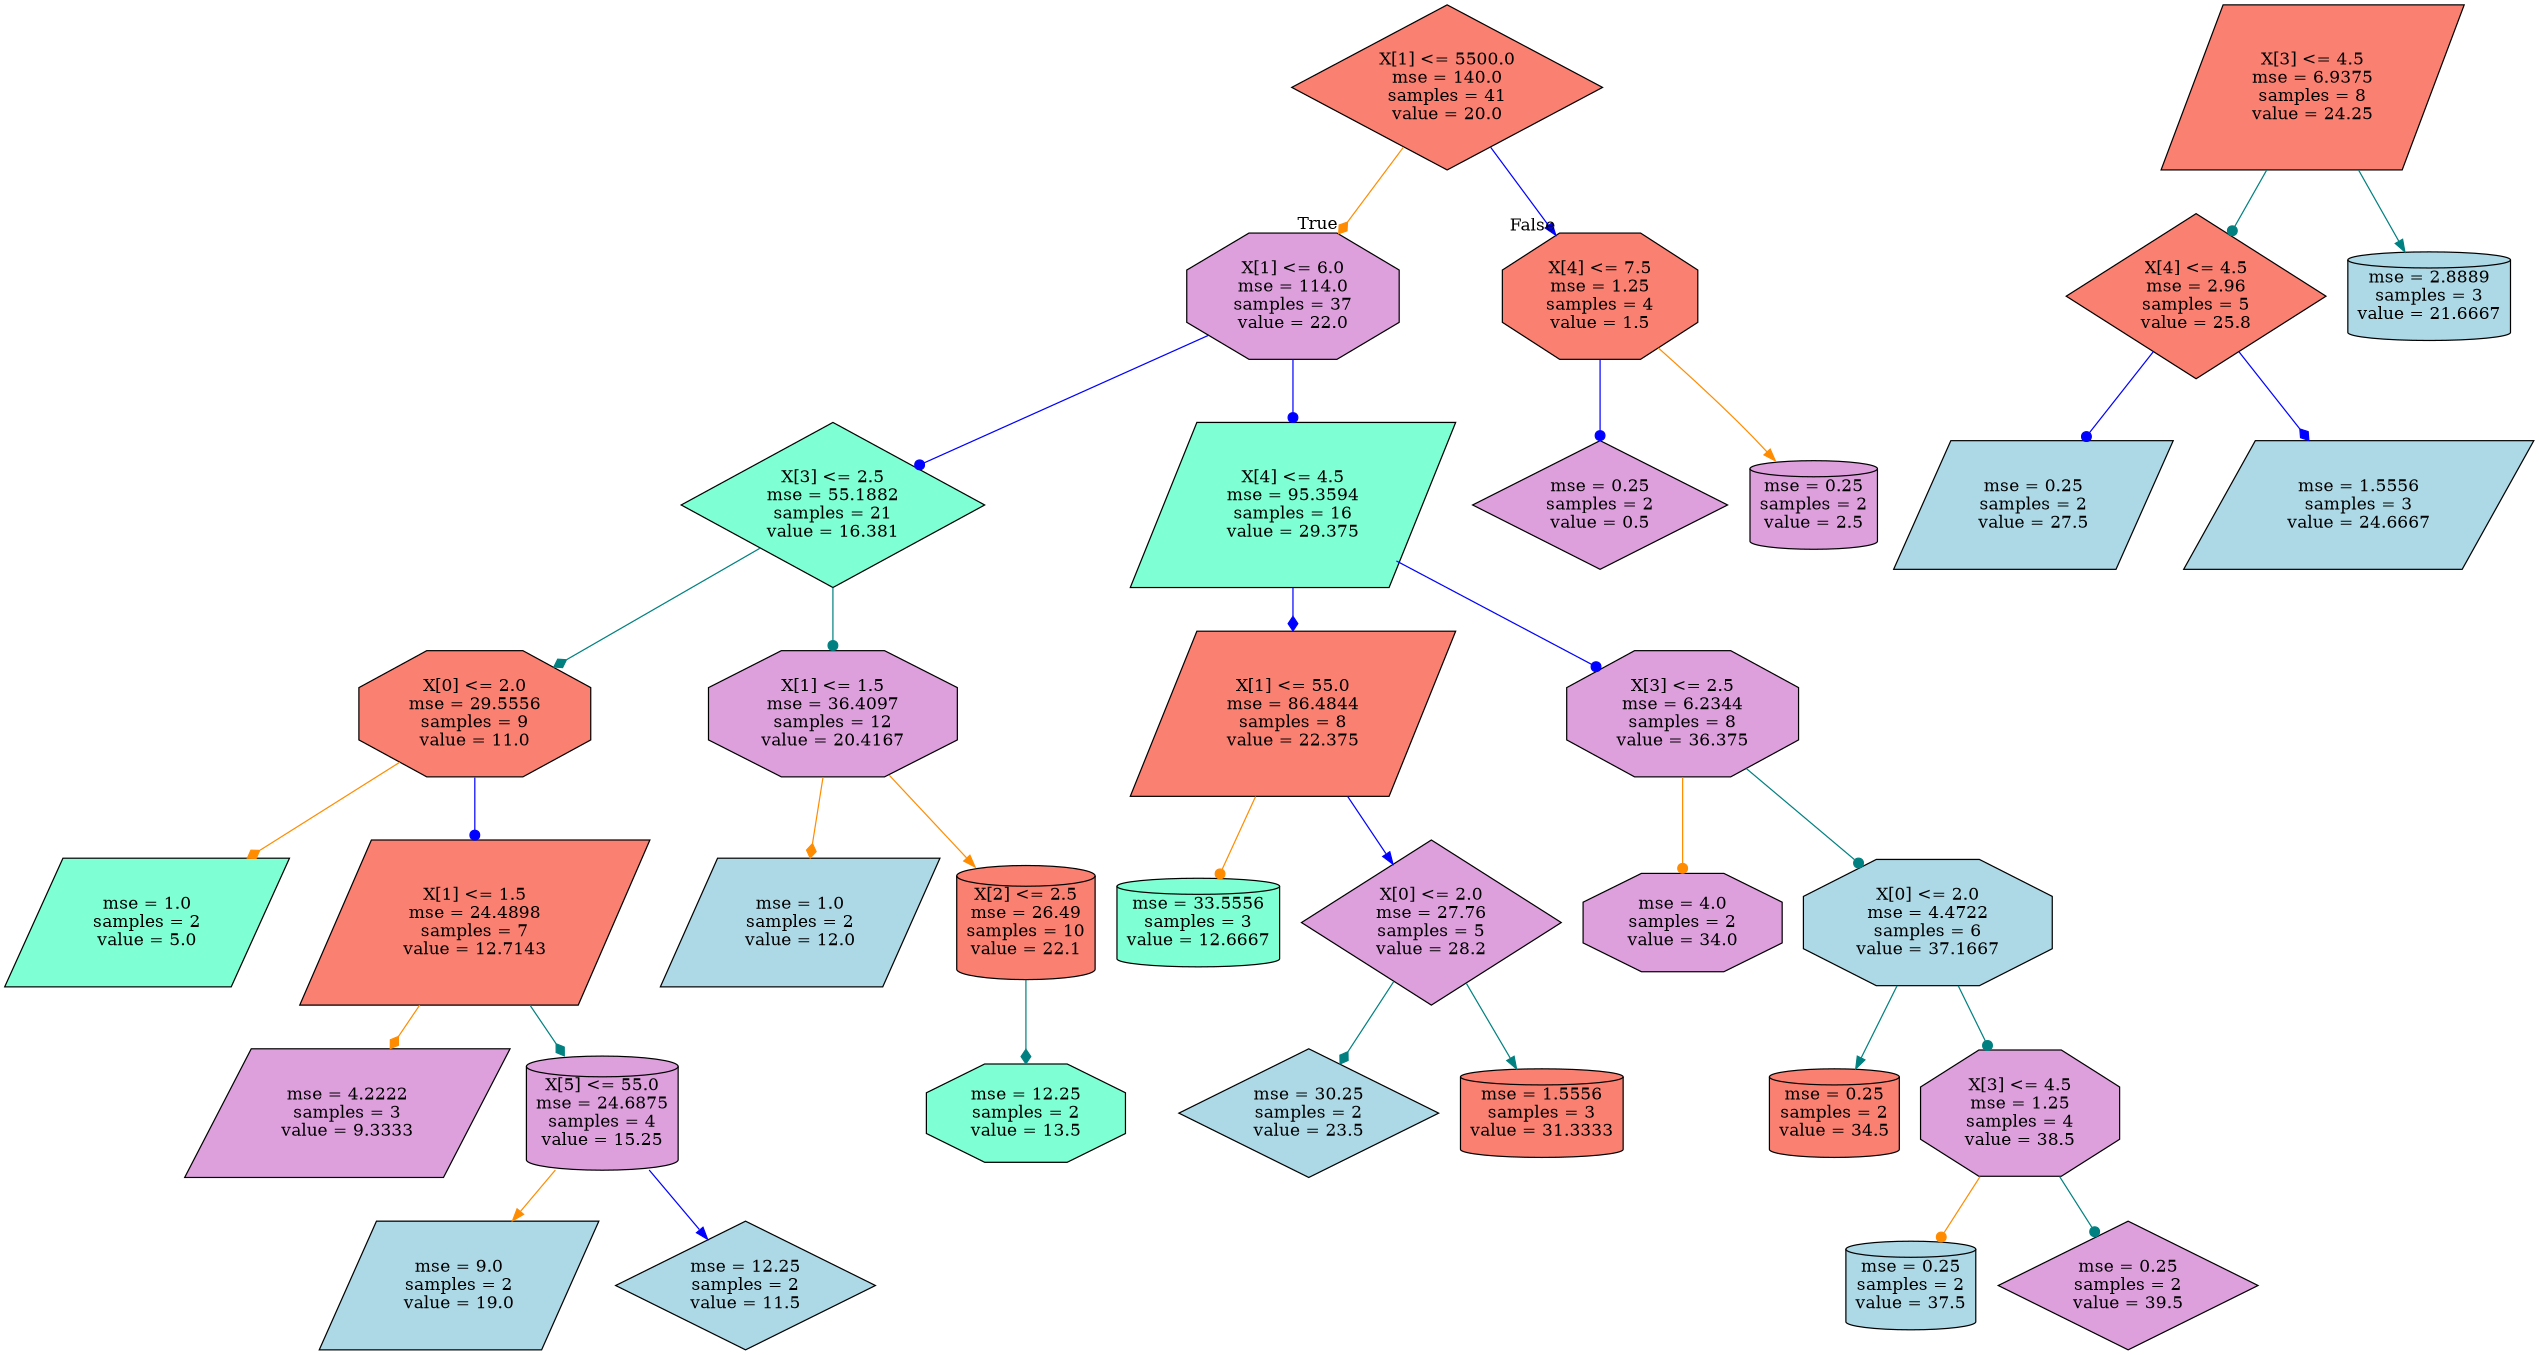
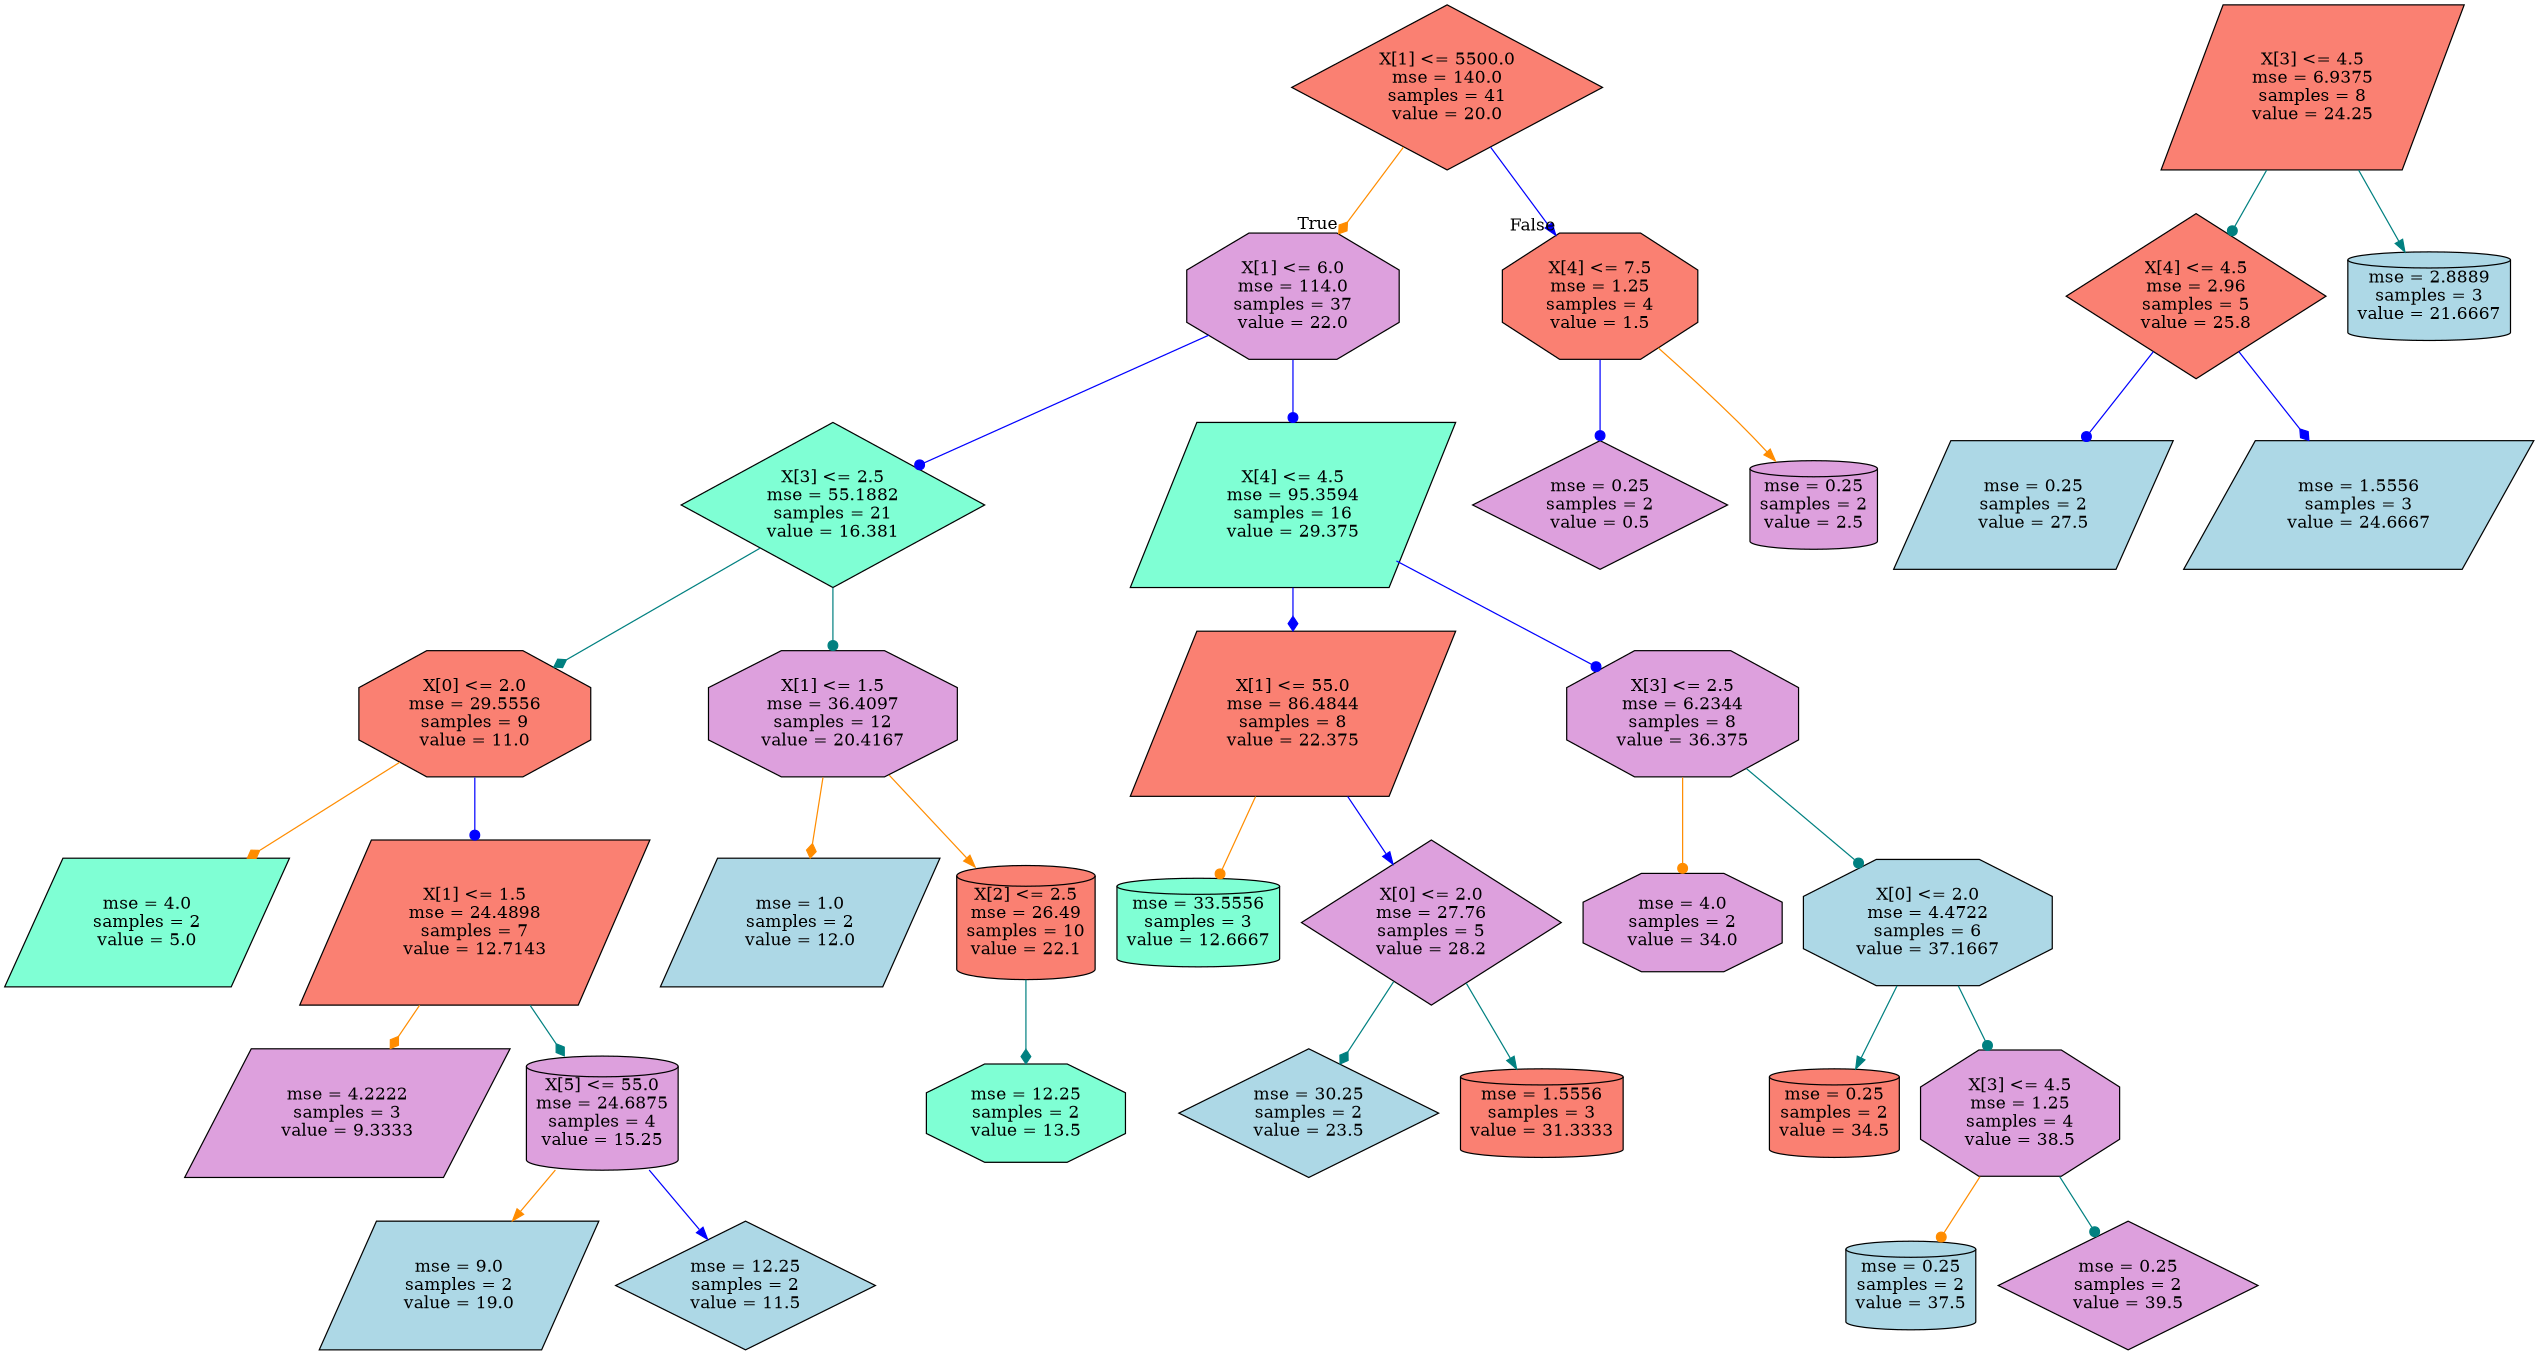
  digraph {
    node [fillcolor=plum shape=parallelogram style=filled]
    edge [arrowhead=dot color=teal]
    n1 [fillcolor=salmon label="X[1] <= 5500.0\nmse = 140.0\nsamples = 41\nvalue = 20.0" shape=diamond]
    n2 [label="X[1] <= 6.0\nmse = 114.0\nsamples = 37\nvalue = 22.0" shape=octagon]
    n3 [fillcolor=salmon label="X[4] <= 7.5\nmse = 1.25\nsamples = 4\nvalue = 1.5" shape=octagon]
    n4 [fillcolor=aquamarine label="X[3] <= 2.5\nmse = 55.1882\nsamples = 21\nvalue = 16.381" shape=diamond]
    n5 [fillcolor=aquamarine label="X[4] <= 4.5\nmse = 95.3594\nsamples = 16\nvalue = 29.375"]
    n6 [label="mse = 0.25\nsamples = 2\nvalue = 0.5" shape=diamond]
    n7 [label="mse = 0.25\nsamples = 2\nvalue = 2.5" shape=cylinder]
    n8 [fillcolor=salmon label="X[0] <= 2.0\nmse = 29.5556\nsamples = 9\nvalue = 11.0" shape=octagon]
    n9 [label="X[1] <= 1.5\nmse = 36.4097\nsamples = 12\nvalue = 20.4167" shape=octagon]
    n10 [fillcolor=salmon label="X[1] <= 55.0\nmse = 86.4844\nsamples = 8\nvalue = 22.375"]
    n11 [label="X[3] <= 2.5\nmse = 6.2344\nsamples = 8\nvalue = 36.375" shape=octagon]
-   n12 [fillcolor=aquamarine label="mse = 1.0\nsamples = 2\nvalue = 5.0"]
+   n12 [fillcolor=aquamarine label="mse = 4.0\nsamples = 2\nvalue = 5.0"]
    n13 [fillcolor=salmon label="X[1] <= 1.5\nmse = 24.4898\nsamples = 7\nvalue = 12.7143"]
    n14 [fillcolor=lightblue label="mse = 1.0\nsamples = 2\nvalue = 12.0"]
    n15 [fillcolor=salmon label="X[2] <= 2.5\nmse = 26.49\nsamples = 10\nvalue = 22.1" shape=cylinder]
    n16 [label="mse = 4.2222\nsamples = 3\nvalue = 9.3333"]
    n17 [label="X[5] <= 55.0\nmse = 24.6875\nsamples = 4\nvalue = 15.25" shape=cylinder]
    n18 [fillcolor=lightblue label="mse = 9.0\nsamples = 2\nvalue = 19.0"]
    n19 [fillcolor=lightblue label="mse = 12.25\nsamples = 2\nvalue = 11.5" shape=diamond]
    n20 [fillcolor=aquamarine label="mse = 12.25\nsamples = 2\nvalue = 13.5" shape=octagon]
    n21 [fillcolor=salmon label="X[3] <= 4.5\nmse = 6.9375\nsamples = 8\nvalue = 24.25"]
    n22 [fillcolor=salmon label="X[4] <= 4.5\nmse = 2.96\nsamples = 5\nvalue = 25.8" shape=diamond]
    n23 [fillcolor=lightblue label="mse = 2.8889\nsamples = 3\nvalue = 21.6667" shape=cylinder]
    n24 [fillcolor=lightblue label="mse = 0.25\nsamples = 2\nvalue = 27.5"]
    n25 [fillcolor=lightblue label="mse = 1.5556\nsamples = 3\nvalue = 24.6667"]
    n26 [fillcolor=aquamarine label="mse = 33.5556\nsamples = 3\nvalue = 12.6667" shape=cylinder]
    n27 [label="X[0] <= 2.0\nmse = 27.76\nsamples = 5\nvalue = 28.2" shape=diamond]
    n28 [label="mse = 4.0\nsamples = 2\nvalue = 34.0" shape=octagon]
    n29 [fillcolor=lightblue label="X[0] <= 2.0\nmse = 4.4722\nsamples = 6\nvalue = 37.1667" shape=octagon]
    n30 [fillcolor=lightblue label="mse = 30.25\nsamples = 2\nvalue = 23.5" shape=diamond]
    n31 [fillcolor=salmon label="mse = 1.5556\nsamples = 3\nvalue = 31.3333" shape=cylinder]
    n32 [fillcolor=salmon label="mse = 0.25\nsamples = 2\nvalue = 34.5" shape=cylinder]
    n33 [label="X[3] <= 4.5\nmse = 1.25\nsamples = 4\nvalue = 38.5" shape=octagon]
    n34 [fillcolor=lightblue label="mse = 0.25\nsamples = 2\nvalue = 37.5" shape=cylinder]
    n35 [label="mse = 0.25\nsamples = 2\nvalue = 39.5" shape=diamond]
    n1 -> n2 [arrowhead=diamond color=darkorange headlabel=True labelangle=45 labeldistance=2.5]
    n1 -> n3 [arrowhead=normal color=blue headlabel=False labelangle=-45 labeldistance=2.5]
    n2 -> n4 [color=blue]
    n2 -> n5 [color=blue]
    n3 -> n6 [color=blue]
    n3 -> n7 [arrowhead=normal color=darkorange]
    n4 -> n8 [arrowhead=diamond]
    n4 -> n9
    n5 -> n10 [arrowhead=diamond color=blue]
    n5 -> n11 [color=blue]
    n8 -> n12 [arrowhead=diamond color=darkorange]
    n8 -> n13 [color=blue]
    n9 -> n14 [arrowhead=diamond color=darkorange]
    n9 -> n15 [arrowhead=normal color=darkorange]
    n10 -> n26 [color=darkorange]
    n10 -> n27 [arrowhead=normal color=blue]
    n11 -> n28 [color=darkorange]
    n11 -> n29
    n13 -> n16 [arrowhead=diamond color=darkorange]
    n13 -> n17 [arrowhead=diamond]
    n15 -> n20 [arrowhead=diamond]
    n17 -> n18 [arrowhead=normal color=darkorange]
    n17 -> n19 [arrowhead=normal color=blue]
    n21 -> n22
    n21 -> n23 [arrowhead=normal]
    n22 -> n24 [color=blue]
    n22 -> n25 [arrowhead=diamond color=blue]
    n27 -> n30 [arrowhead=diamond]
    n27 -> n31 [arrowhead=normal]
    n29 -> n32 [arrowhead=normal]
    n29 -> n33
    n33 -> n34 [color=darkorange]
    n33 -> n35
  }
